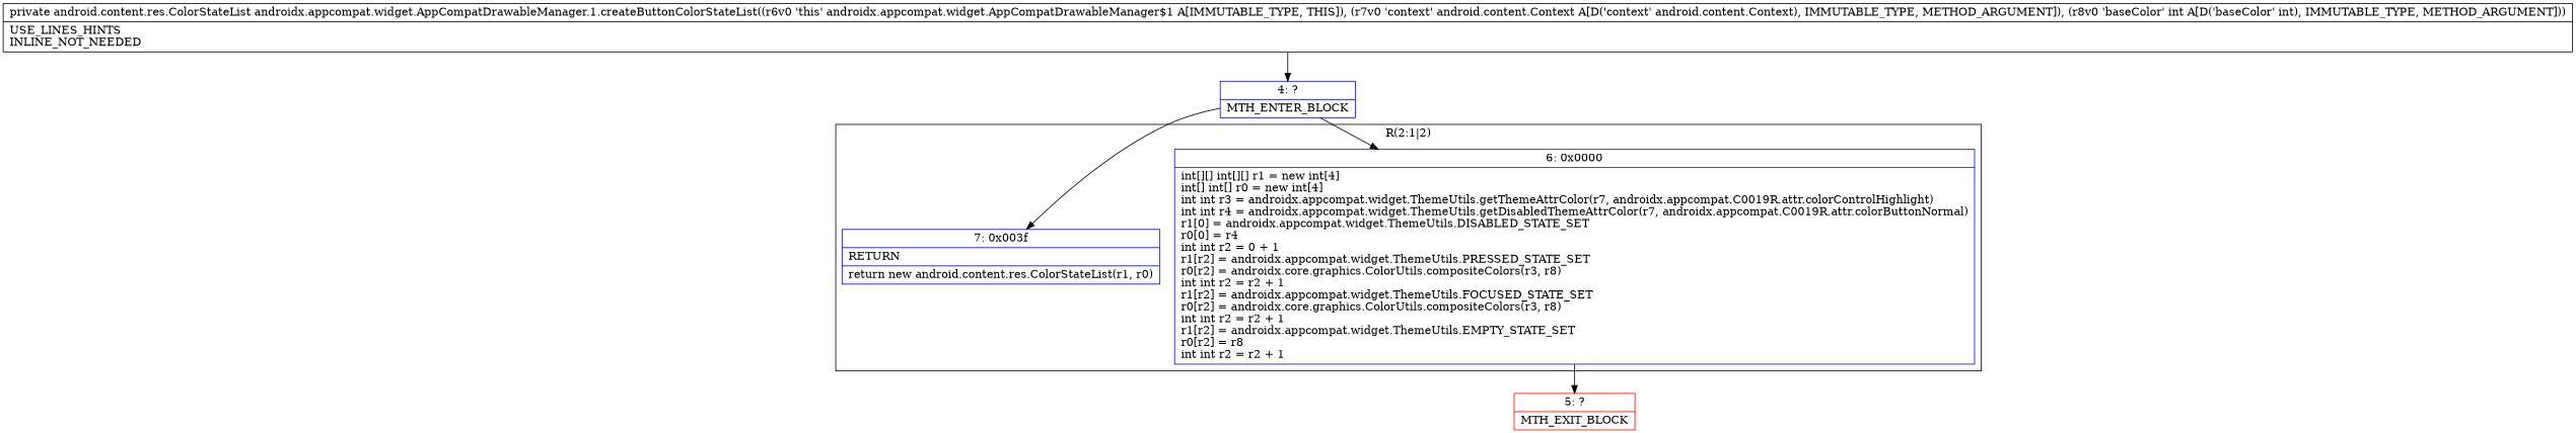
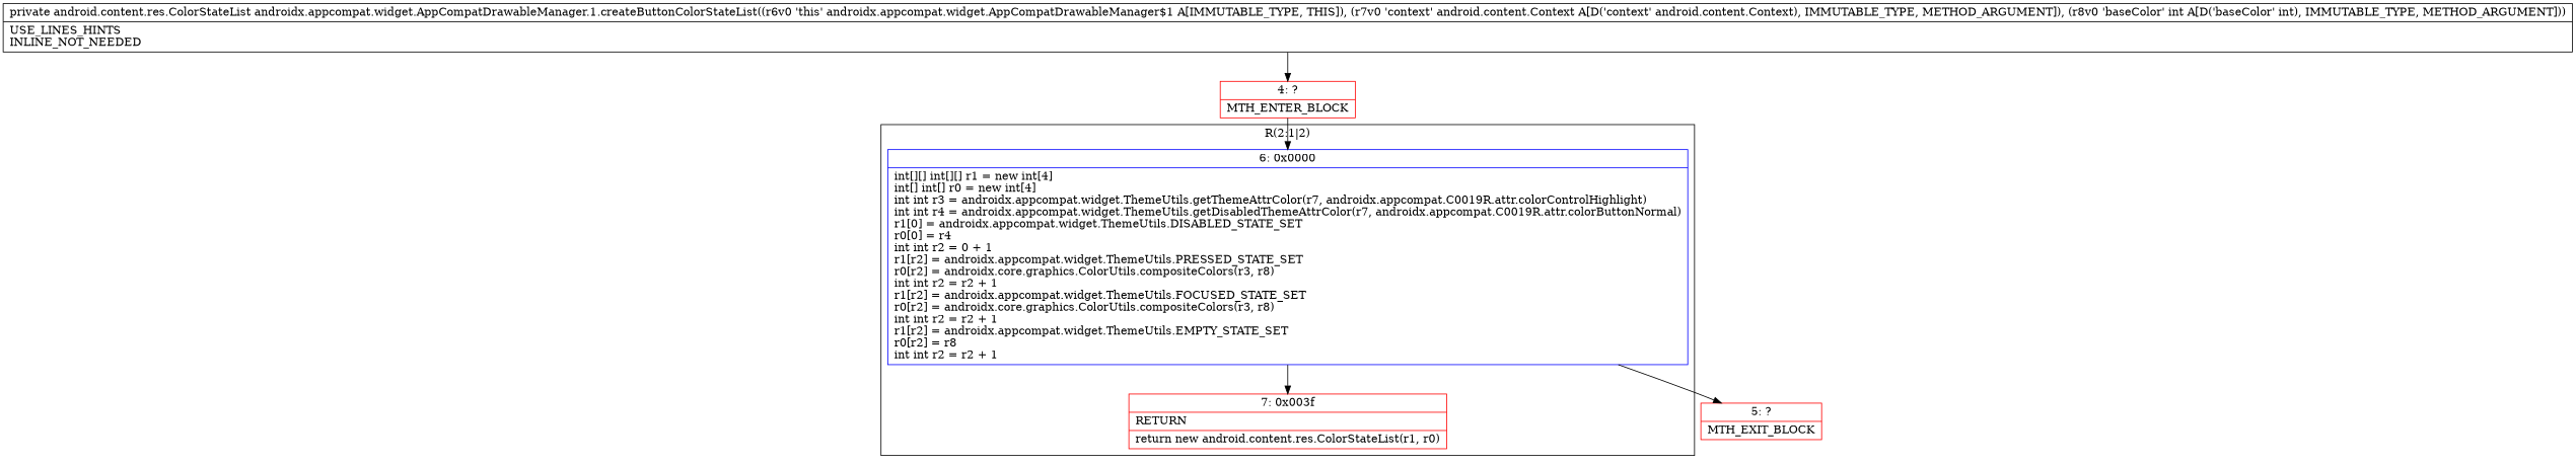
  digraph {
    node [color=blue shape=record]
    n1 [label="{6\:\ 0x0000|int[][] int[][] r1 = new int[4]\lint[] int[] r0 = new int[4]\lint int r3 = androidx.appcompat.widget.ThemeUtils.getThemeAttrColor(r7, androidx.appcompat.C0019R.attr.colorControlHighlight)\lint int r4 = androidx.appcompat.widget.ThemeUtils.getDisabledThemeAttrColor(r7, androidx.appcompat.C0019R.attr.colorButtonNormal)\lr1[0] = androidx.appcompat.widget.ThemeUtils.DISABLED_STATE_SET\lr0[0] = r4\lint int r2 = 0 + 1\lr1[r2] = androidx.appcompat.widget.ThemeUtils.PRESSED_STATE_SET\lr0[r2] = androidx.core.graphics.ColorUtils.compositeColors(r3, r8)\lint int r2 = r2 + 1\lr1[r2] = androidx.appcompat.widget.ThemeUtils.FOCUSED_STATE_SET\lr0[r2] = androidx.core.graphics.ColorUtils.compositeColors(r3, r8)\lint int r2 = r2 + 1\lr1[r2] = androidx.appcompat.widget.ThemeUtils.EMPTY_STATE_SET\lr0[r2] = r8\lint int r2 = r2 + 1\l}"]
-   n2 [label="{7\:\ 0x003f|RETURN\l|return new android.content.res.ColorStateList(r1, r0)\l}"]
+   n2 [color=red label="{7\:\ 0x003f|RETURN\l|return new android.content.res.ColorStateList(r1, r0)\l}"]
    n3 [color=red label="{5\:\ ?|MTH_EXIT_BLOCK\l}"]
-   n4 [label="{4\:\ ?|MTH_ENTER_BLOCK\l}"]
+   n4 [color=red label="{4\:\ ?|MTH_ENTER_BLOCK\l}"]
    n5 [label="{private android.content.res.ColorStateList androidx.appcompat.widget.AppCompatDrawableManager.1.createButtonColorStateList((r6v0 'this' androidx.appcompat.widget.AppCompatDrawableManager$1 A[IMMUTABLE_TYPE, THIS]), (r7v0 'context' android.content.Context A[D('context' android.content.Context), IMMUTABLE_TYPE, METHOD_ARGUMENT]), (r8v0 'baseColor' int A[D('baseColor' int), IMMUTABLE_TYPE, METHOD_ARGUMENT]))  | USE_LINES_HINTS\lINLINE_NOT_NEEDED\l}" color=""]
    subgraph cluster_1 {
      label="R(2:1|2)"
      n1
      n2
    }
-   n4 -> n2
+   n1 -> n2
    n1 -> n3
    n4 -> n1
    n5 -> n4
  }
